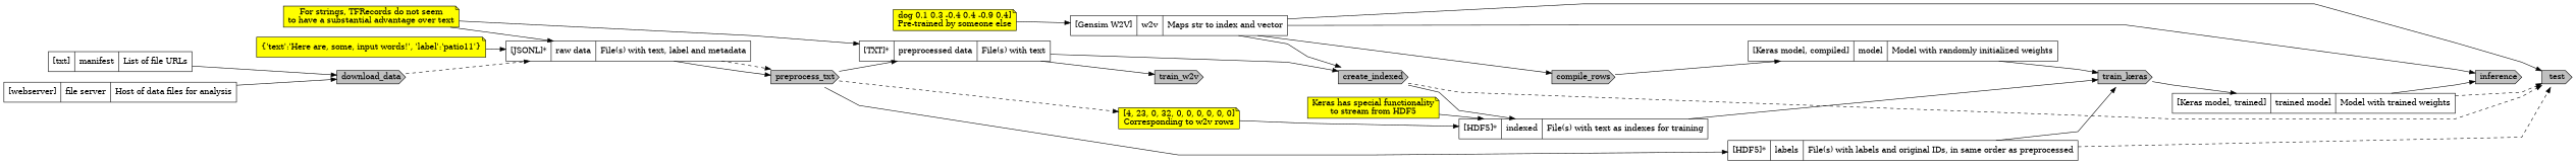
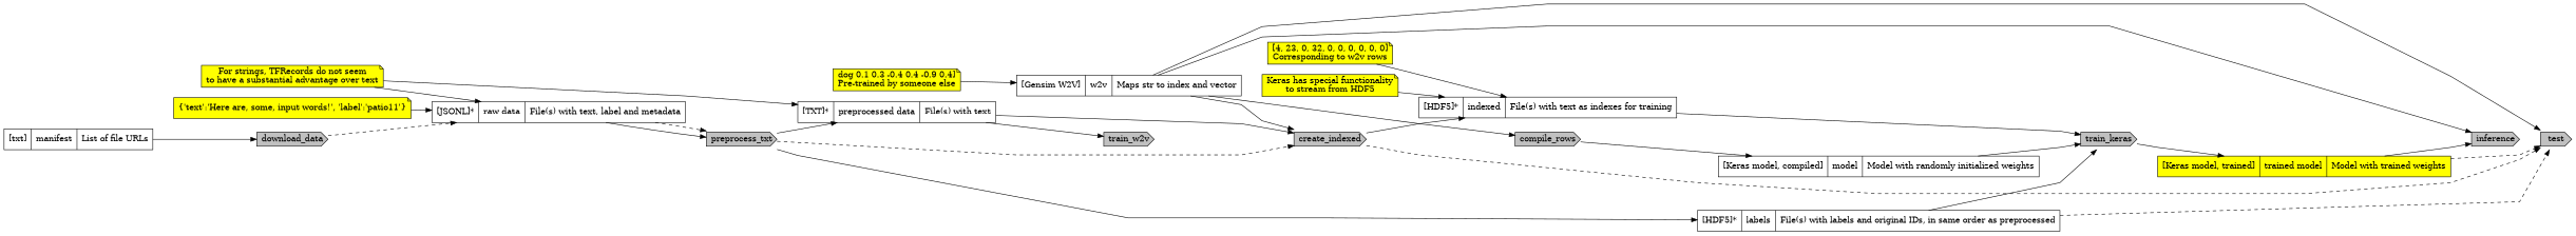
  digraph {
    rankdir=LR
    splines=polyline
    node [fillcolor=white shape=record style=filled]
    download_data [fillcolor=gray shape=cds]
    preprocess_txt [fillcolor=gray shape=cds]
    n3 [label="{[JSONL]*|raw data|File(s) with text, label and metadata}"]
    train_w2v [fillcolor=gray shape=cds]
    create_indexed [fillcolor=gray shape=cds]
    n6 [label="{[TXT]*|preprocessed data|File(s) with text}"]
    n7 [label="{[HDF5]*|labels|File(s) with labels and original IDs, in same order as preprocessed}"]
    n8 [fillcolor=gray label=compile_rows shape=cds]
    test [fillcolor=gray shape=cds]
    n10 [label="{[HDF5]*|indexed|File(s) with text as indexes for training}"]
    train_keras [fillcolor=gray shape=cds]
    n12 [label="{[Gensim W2V]|w2v|Maps str to index and vector}"]
    inference [fillcolor=gray shape=cds]
    n14 [label="{[Keras model, compiled]|model|Model with randomly initialized weights}"]
-   n15 [label="{[Keras model, trained]|trained model|Model with trained weights}"]
+   n15 [fillcolor=yellow label="{[Keras model, trained]|trained model|Model with trained weights}"]
    n16 [label="{[txt]|manifest|List of file URLs}"]
-   n17 [label="{[webserver]|file server|Host of data files for analysis}"]
    n18 [fillcolor=yellow label="For strings, TFRecords do not seem\nto have a substantial advantage over text" shape=note]
    n19 [fillcolor=yellow label="{'text':'Here are, some, input words!', 'label':'patio11'}" shape=note]
    n20 [fillcolor=yellow label="[4, 23, 0, 32, 0, 0, 0, 0, 0, 0]\nCorresponding to w2v rows" shape=note]
    n21 [fillcolor=yellow label="Keras has special functionality\nto stream from HDF5" shape=note]
    n22 [fillcolor=yellow label="dog 0.1 0.3 -0.4 0.4 -0.9 0.4]\nPre-trained by someone else" shape=note]
    download_data -> preprocess_txt [style=invis weight=100]
    download_data -> n3 [style=dashed weight=50]
    preprocess_txt -> train_w2v [style=invis weight=100]
-   preprocess_txt -> n20 [style=dashed weight=1]
+   preprocess_txt -> create_indexed [style=dashed weight=1]
    preprocess_txt -> n6 [weight=50]
    preprocess_txt -> n7
    n3 -> preprocess_txt [weight=50]
    n3 -> preprocess_txt [style=dashed weight=1]
    train_w2v -> create_indexed [style=invis weight=100]
    create_indexed -> n8 [style=invis weight=100]
    create_indexed -> test [style=dashed weight=1]
    create_indexed -> n10 [weight=50]
    n6 -> train_w2v [weight=50]
    n6 -> create_indexed
    n7 -> test [style=dashed weight=1]
    n7 -> train_keras
    n8 -> train_keras [style=invis weight=100]
    n8 -> n14
    n10 -> train_keras
    train_keras -> inference [style=invis weight=100]
    train_keras -> n15
    n12 -> create_indexed [weight=50]
    n12 -> n8
    n12 -> test
    n12 -> inference
    inference -> test [style=invis weight=100]
    n14 -> train_keras
    n15 -> test [style=dashed weight=1]
    n15 -> inference
    n16 -> download_data [weight=50]
-   n17 -> download_data [weight=50]
    n18 -> n3
    n18 -> n6
    n19 -> n3
    n20 -> n10
    n21 -> n10
    n22 -> n12
  }
